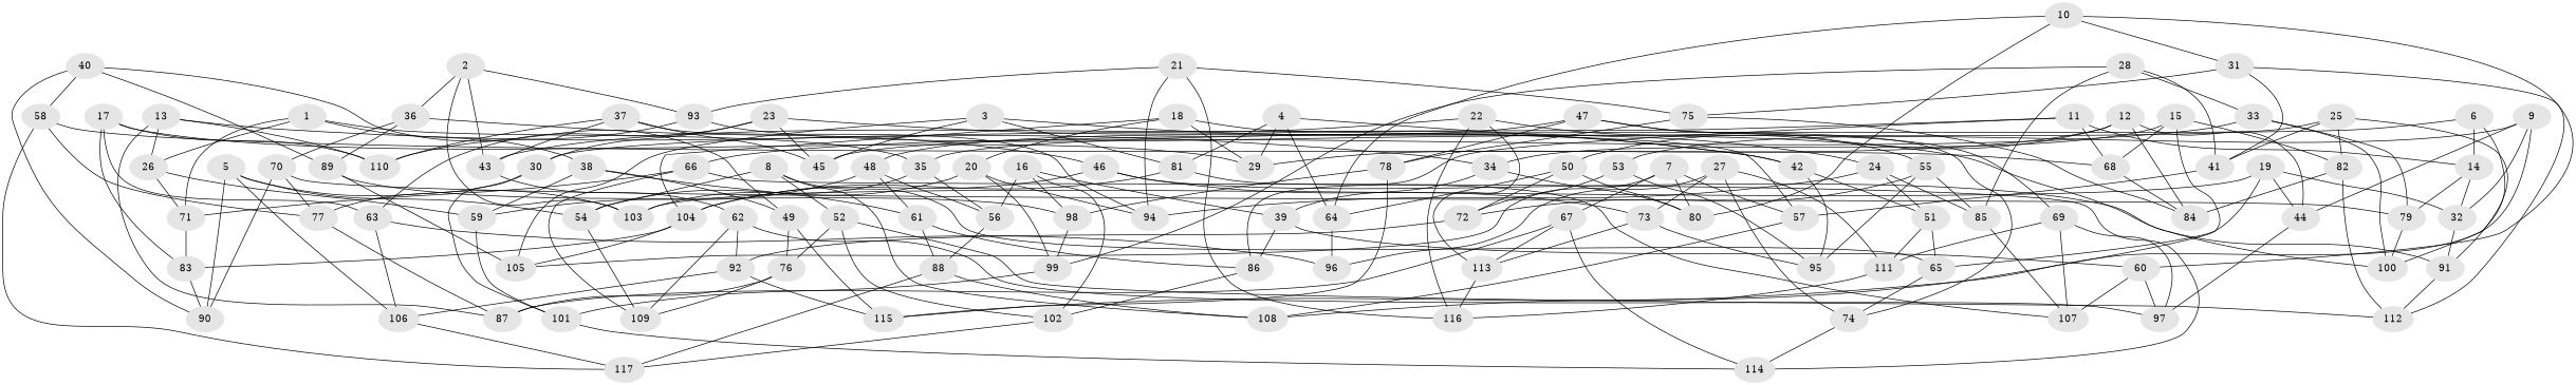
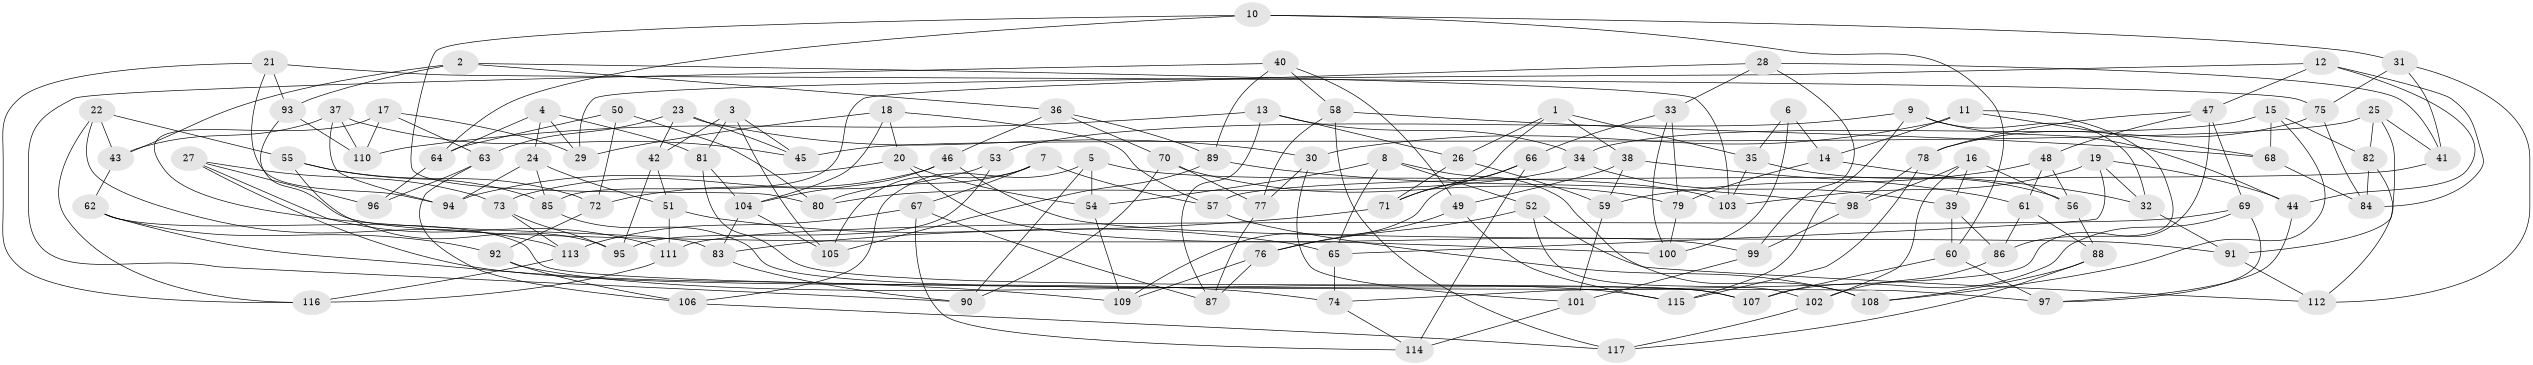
  graph {
    node [color=gray90 style=filled]
    1
    26
    35
    38
    71
    59
    103
    56
    49
    61
    83
    2
    36
    43
    93
    46
    70
    89
    62
    100
    110
    3
    42
    45
    81
    105
    51
    95
    104
    107
    4
    24
    29
    64
    94
    85
    96
    5
    54
    90
    106
    109
    117
    6
    14
    32
    79
    7
    57
    67
    80
    108
    87
    113
    114
    8
    52
    65
    102
    112
    76
    74
    9
    44
    53
    115
    91
    97
    72
    10
    31
    60
    75
    41
    11
    30
    68
    86
    77
    101
    84
    12
    50
    13
    34
    39
    15
    82
    16
    98
    88
    99
    17
    63
    18
    20
    19
    21
    116
    78
    22
    55
    23
    111
    25
    27
    73
    28
    33
    66
    37
    40
    58
    92
    47
    48
    69
    1 -- 26
    1 -- 35
    1 -- 38
    1 -- 71
    26 -- 71
    26 -- 59
    35 -- 103
    35 -- 56
    38 -- 59
    38 -- 49
    38 -- 61
    71 -- 83
    59 -- 101
    56 -- 88
    49 -- 76
    49 -- 115
    61 -- 86
    61 -- 88
    83 -- 90
    2 -- 103
    2 -- 36
    2 -- 43
    2 -- 93
    36 -- 46
    36 -- 70
    36 -- 89
    43 -- 62
    93 -- 100
    93 -- 110
    46 -- 104
    46 -- 91
    46 -- 73
    70 -- 90
    70 -- 79
    70 -- 77
    89 -- 105
    89 -- 98
    62 -- 109
    62 -- 97
    62 -- 92
    3 -- 42
    3 -- 45
    3 -- 81
    3 -- 105
    42 -- 51
    42 -- 95
    81 -- 104
    81 -- 107
    51 -- 65
    51 -- 111
    104 -- 83
    104 -- 105
    4 -- 81
    4 -- 24
    4 -- 29
    4 -- 64
    24 -- 51
    24 -- 94
    24 -- 85
    64 -- 96
    85 -- 107
    5 -- 103
    5 -- 54
    5 -- 90
    5 -- 106
    54 -- 109
    106 -- 117
    6 -- 35
    6 -- 100
    6 -- 14
    14 -- 32
    14 -- 79
    32 -- 91
    79 -- 100
    7 -- 105
    7 -- 57
    7 -- 67
    7 -- 80
    57 -- 108
    67 -- 87
    67 -- 113
    67 -- 114
    113 -- 116
    8 -- 54
    8 -- 108
    8 -- 52
    8 -- 65
    52 -- 102
    52 -- 112
    52 -- 76
    65 -- 74
    102 -- 117
    76 -- 109
    76 -- 87
    74 -- 114
    9 -- 32
    9 -- 44
    9 -- 53
    9 -- 115
    44 -- 97
    53 -- 95
    53 -- 72
    91 -- 112
    72 -- 92
    10 -- 64
    10 -- 80
    10 -- 31
    10 -- 60
    31 -- 112
    31 -- 75
    31 -- 41
    60 -- 107
    60 -- 97
    75 -- 84
    75 -- 78
    41 -- 57
    11 -- 14
    11 -- 30
    11 -- 68
    11 -- 86
    30 -- 77
    30 -- 101
    68 -- 84
    86 -- 102
    77 -- 87
    101 -- 114
    12 -- 29
    12 -- 44
    12 -- 84
-   12 -- 50
+   12 -- 47
    50 -- 64
    50 -- 80
    50 -- 72
    13 -- 26
    13 -- 110
    13 -- 87
    13 -- 34
    34 -- 80
    34 -- 39
    39 -- 60
    39 -- 86
    15 -- 108
    15 -- 68
    15 -- 34
    15 -- 82
    82 -- 112
    82 -- 84
    16 -- 56
    16 -- 102
    16 -- 39
    16 -- 98
    98 -- 99
    88 -- 117
    88 -- 108
    99 -- 101
    17 -- 83
    17 -- 110
    17 -- 29
    17 -- 63
    63 -- 96
    63 -- 106
    18 -- 104
    18 -- 29
    18 -- 57
    18 -- 20
    20 -- 94
    20 -- 54
    20 -- 99
    19 -- 103
    19 -- 32
    19 -- 65
    19 -- 44
    21 -- 93
    21 -- 94
    21 -- 75
    21 -- 116
    78 -- 115
    78 -- 98
    22 -- 43
    22 -- 113
    22 -- 116
    22 -- 55
    55 -- 95
    55 -- 85
    55 -- 72
    23 -- 42
    23 -- 45
    23 -- 30
    23 -- 63
    111 -- 116
    25 -- 45
    25 -- 91
    25 -- 41
    25 -- 82
    27 -- 96
    27 -- 74
    27 -- 111
    27 -- 73
    73 -- 95
    73 -- 113
    28 -- 85
    28 -- 41
    28 -- 99
    28 -- 33
    33 -- 100
    33 -- 79
    33 -- 66
    66 -- 71
    66 -- 109
    66 -- 114
    37 -- 43
    37 -- 110
    37 -- 45
    37 -- 94
    40 -- 49
    40 -- 89
    40 -- 90
    40 -- 58
    58 -- 117
    58 -- 68
    58 -- 77
    92 -- 106
    92 -- 115
    47 -- 74
    47 -- 78
    47 -- 48
    47 -- 69
    48 -- 59
    48 -- 56
    48 -- 61
    69 -- 107
    69 -- 97
    69 -- 111
  }
